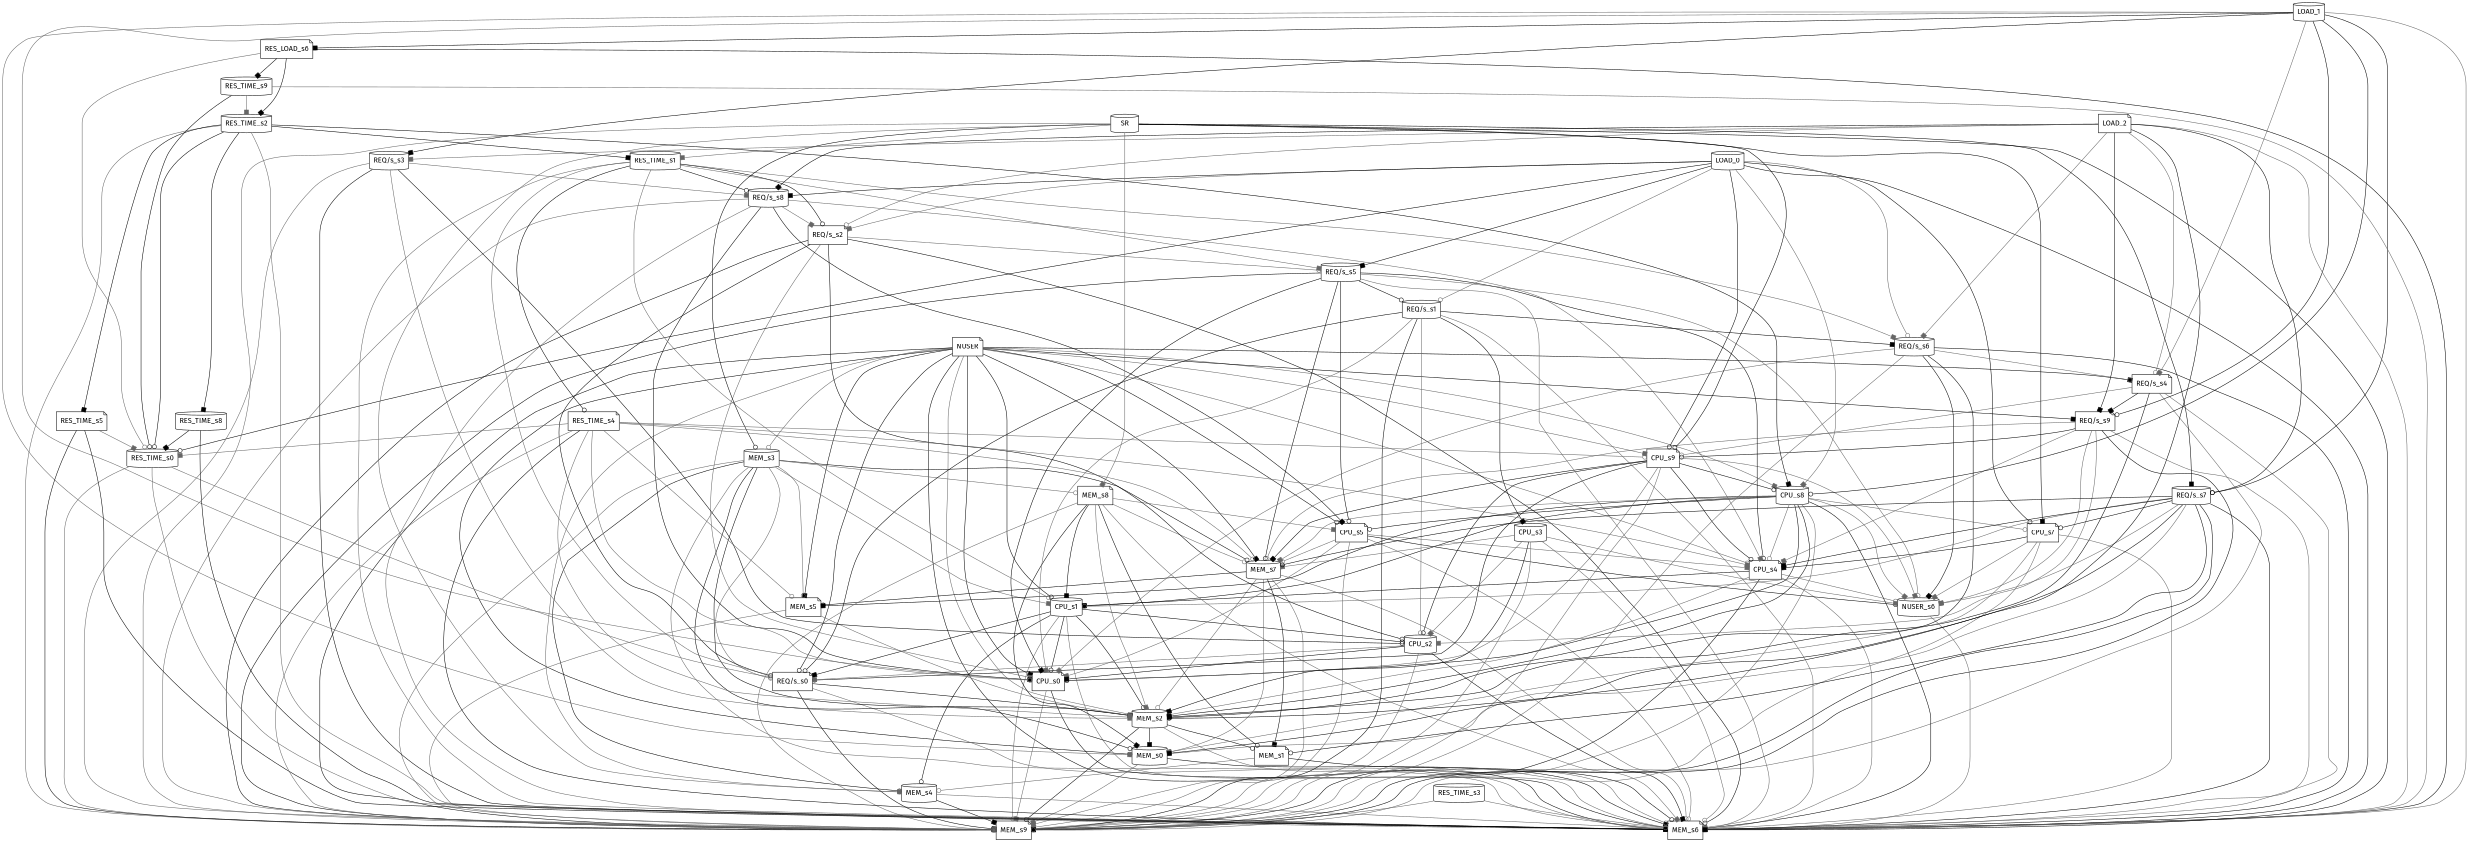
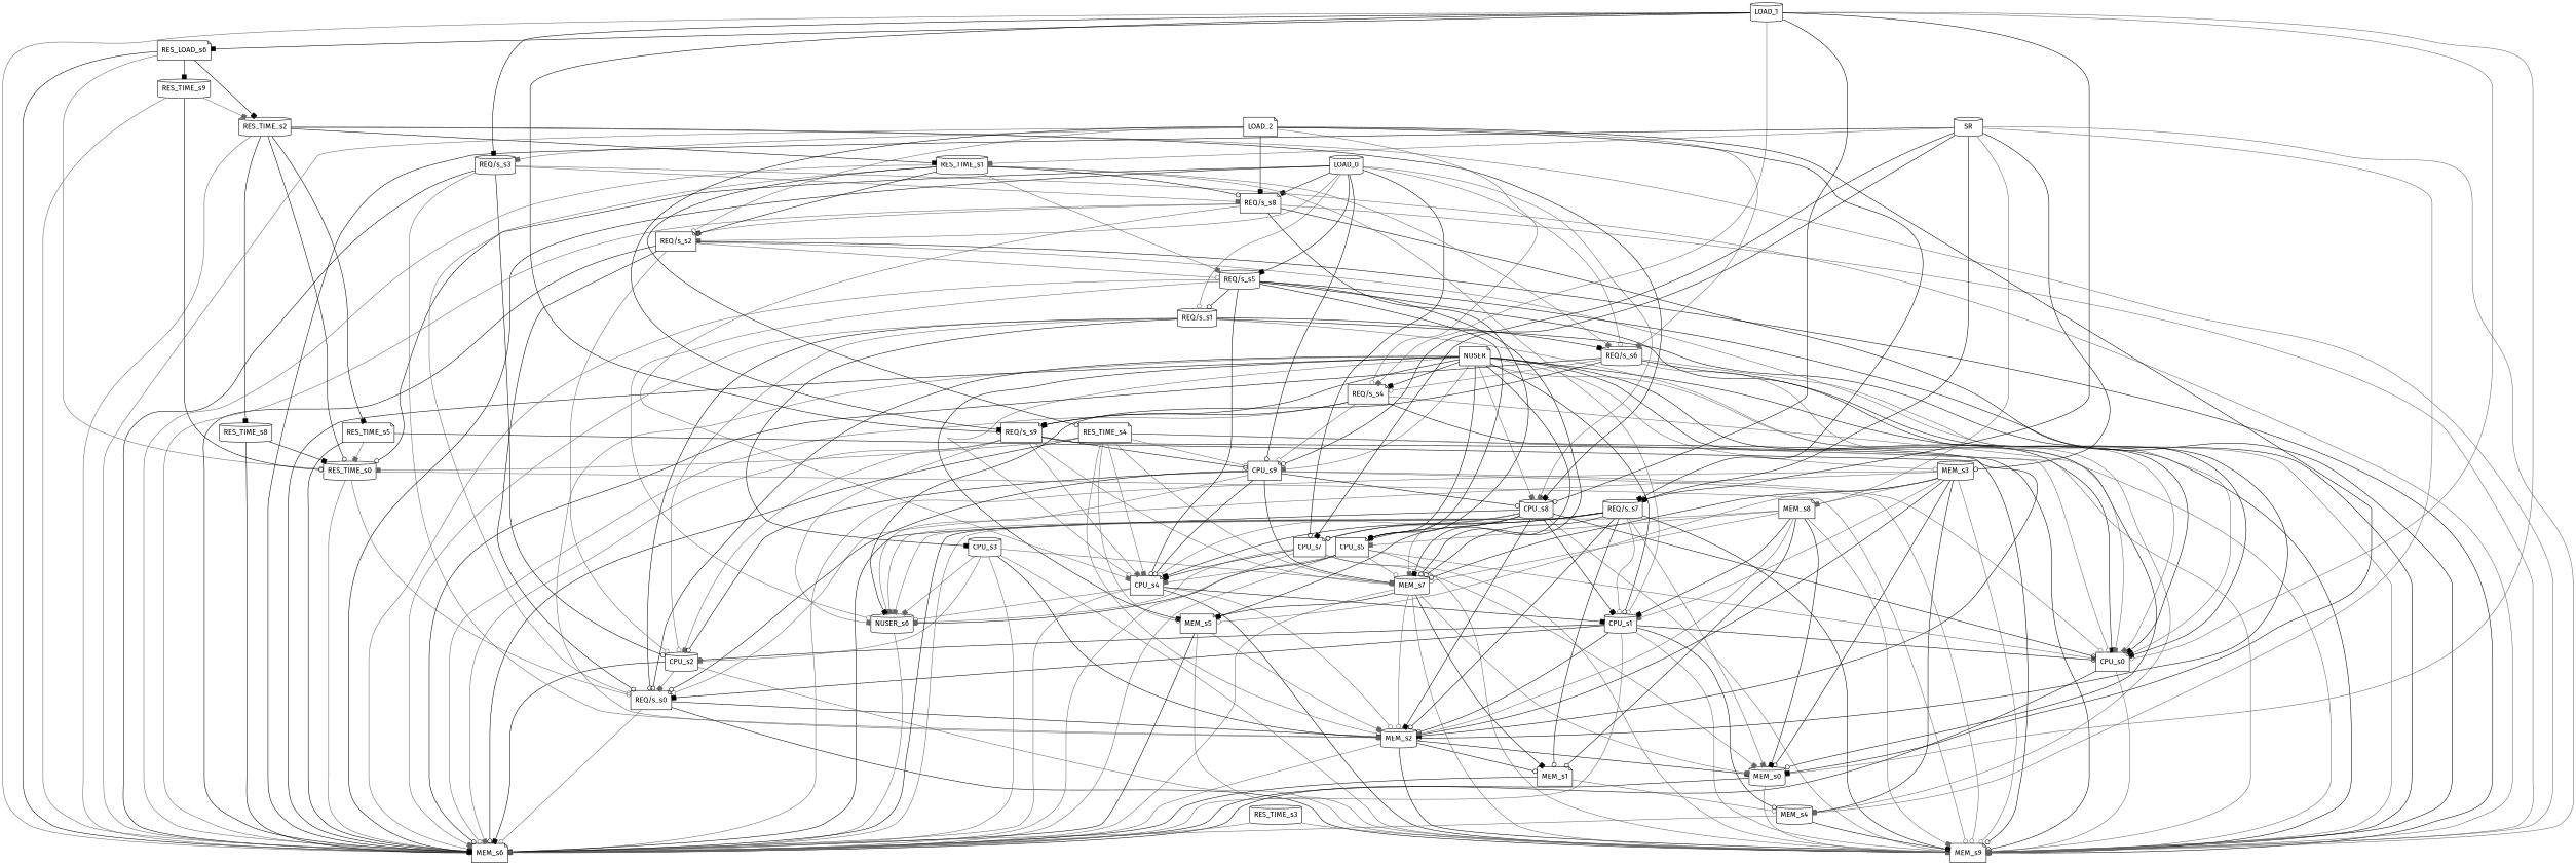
  strict digraph {
    fontname="Fira Sans"
    node [fontname="Fira Sans" shape=cylinder]
    edge [arrowhead=box color=gray40 fontname="Fira Sans"]
    NUSER [shape=note]
    "REQ/s_s0" [shape=note]
    CPU_s0 [shape=note]
    MEM_s0
    CPU_s1
    MEM_s2
    MEM_s3
    "REQ/s_s4" [shape=note]
    CPU_s4 [shape=note]
    MEM_s4
    CPU_s5 [shape=note]
    MEM_s5 [shape=note]
    MEM_s6 [shape=note]
    MEM_s7
    CPU_s8
    "REQ/s_s9" [shape=note]
    CPU_s9 [shape=note]
    MEM_s9 [shape=note]
    CPU_s2
    MEM_s1 [shape=note]
    MEM_s8 [shape=note]
    n22 [label=NUSER_s6]
    CPU_s7 [shape=note]
    LOAD_0
    "REQ/s_s1"
    "REQ/s_s2" [shape=note]
    "REQ/s_s5"
    "REQ/s_s6"
-   "REQ/s_s8"
+   "REQ/s_s8" [shape=note]
    RES_TIME_s0
    CPU_s3
    LOAD_1
    "REQ/s_s3"
    n34 [label=RES_LOAD_s6 shape=note]
    "REQ/s_s7"
    RES_TIME_s2
    RES_TIME_s9
    RES_TIME_s1
    RES_TIME_s5 [shape=note]
    RES_TIME_s8
    LOAD_2 [shape=note]
    SR
    RES_TIME_s4 [shape=note]
    RES_TIME_s3
    NUSER -> "REQ/s_s0" [arrowhead=odot color=black]
    NUSER -> CPU_s0 [color=black]
    NUSER -> MEM_s0 [arrowhead=odot color=black]
    NUSER -> CPU_s1 [arrowhead=odot color=black]
    NUSER -> MEM_s2 [arrowhead=odot]
    NUSER -> MEM_s3 [arrowhead=odot]
    NUSER -> "REQ/s_s4" [color=black]
    NUSER -> CPU_s4 [arrowhead=odot]
    NUSER -> MEM_s4 [arrowhead=odot]
    NUSER -> CPU_s5 [arrowhead=odot color=black]
    NUSER -> MEM_s5 [color=black]
    NUSER -> MEM_s6 [arrowhead=odot color=black]
    NUSER -> MEM_s7 [color=black]
    NUSER -> CPU_s8
    NUSER -> "REQ/s_s9" [color=black]
    NUSER -> CPU_s9
    NUSER -> MEM_s9 [color=black]
    "REQ/s_s0" -> MEM_s2 [color=black]
    "REQ/s_s0" -> MEM_s6 [arrowhead=odot]
    "REQ/s_s0" -> MEM_s9 [color=black]
    CPU_s0 -> MEM_s6 [color=black]
    CPU_s0 -> MEM_s9
    MEM_s0 -> MEM_s6 [color=black]
    MEM_s0 -> MEM_s9
    CPU_s1 -> "REQ/s_s0" [color=black]
    CPU_s1 -> CPU_s0 [arrowhead=odot color=black]
    CPU_s1 -> MEM_s2 [arrowhead=odot color=black]
    CPU_s1 -> MEM_s4 [arrowhead=odot color=black]
    CPU_s1 -> MEM_s6 [arrowhead=odot]
    CPU_s1 -> MEM_s9 [arrowhead=odot]
    CPU_s1 -> CPU_s2 [arrowhead=odot color=black]
    MEM_s2 -> MEM_s0 [color=black]
    MEM_s2 -> MEM_s6 [arrowhead=odot]
    MEM_s2 -> MEM_s9 [arrowhead=odot color=black]
    MEM_s2 -> MEM_s1 [arrowhead=odot color=black]
    MEM_s3 -> "REQ/s_s0" [arrowhead=odot]
    MEM_s3 -> MEM_s0 [arrowhead=odot color=black]
    MEM_s3 -> CPU_s1
    MEM_s3 -> MEM_s2 [color=black]
    MEM_s3 -> MEM_s4 [arrowhead=odot color=black]
    MEM_s3 -> MEM_s5 [arrowhead=odot]
    MEM_s3 -> MEM_s6
    MEM_s3 -> MEM_s7 [arrowhead=odot color=black]
    MEM_s3 -> MEM_s9 [arrowhead=odot]
    MEM_s3 -> MEM_s8 [arrowhead=odot]
    "REQ/s_s4" -> MEM_s2 [color=black]
    "REQ/s_s4" -> MEM_s6 [arrowhead=odot]
    "REQ/s_s4" -> "REQ/s_s9" [color=black]
    "REQ/s_s4" -> CPU_s9 [arrowhead=odot]
    "REQ/s_s4" -> MEM_s9
    CPU_s4 -> CPU_s1 [color=black]
    CPU_s4 -> MEM_s2 [arrowhead=odot]
    CPU_s4 -> MEM_s6 [arrowhead=odot]
    CPU_s4 -> MEM_s9 [color=black]
    CPU_s4 -> n22 [arrowhead=odot]
    MEM_s4 -> MEM_s6
    MEM_s4 -> MEM_s9 [color=black]
    CPU_s5 -> CPU_s0
    CPU_s5 -> CPU_s4
    CPU_s5 -> MEM_s6 [arrowhead=odot]
    CPU_s5 -> MEM_s7 [arrowhead=odot]
    CPU_s5 -> MEM_s9 [arrowhead=odot]
    CPU_s5 -> n22 [arrowhead=odot color=black]
    MEM_s5 -> MEM_s2
+   MEM_s5 -> MEM_s6 [arrowhead=odot color=black]
    MEM_s5 -> MEM_s9
    MEM_s7 -> MEM_s0
    MEM_s7 -> MEM_s2 [arrowhead=odot]
    MEM_s7 -> MEM_s5 [arrowhead=odot color=black]
    MEM_s7 -> MEM_s6 [arrowhead=odot]
    MEM_s7 -> MEM_s9
    MEM_s7 -> MEM_s1 [color=black]
    CPU_s8 -> CPU_s0 [arrowhead=odot color=black]
    CPU_s8 -> CPU_s1 [color=black]
    CPU_s8 -> MEM_s2 [color=black]
    CPU_s8 -> CPU_s4 [arrowhead=odot]
    CPU_s8 -> CPU_s5 [arrowhead=odot color=black]
    CPU_s8 -> MEM_s5 [color=black]
    CPU_s8 -> MEM_s6 [color=black]
    CPU_s8 -> MEM_s7
    CPU_s8 -> MEM_s9 [arrowhead=odot]
    CPU_s8 -> n22
    CPU_s8 -> CPU_s7 [arrowhead=odot]
    "REQ/s_s9" -> CPU_s4
    "REQ/s_s9" -> MEM_s6
    "REQ/s_s9" -> MEM_s7 [arrowhead=odot]
    "REQ/s_s9" -> CPU_s9 [arrowhead=odot color=black]
    "REQ/s_s9" -> MEM_s9 [arrowhead=odot color=black]
    "REQ/s_s9" -> CPU_s2
    "REQ/s_s9" -> n22
    CPU_s9 -> "REQ/s_s0" [arrowhead=odot color=black]
    CPU_s9 -> CPU_s0 [arrowhead=odot]
    CPU_s9 -> CPU_s4 [arrowhead=odot color=black]
    CPU_s9 -> MEM_s7 [color=black]
    CPU_s9 -> CPU_s8 [arrowhead=odot color=black]
    CPU_s9 -> MEM_s9 [arrowhead=odot]
    CPU_s9 -> CPU_s2 [arrowhead=odot color=black]
    CPU_s9 -> n22
    CPU_s2 -> "REQ/s_s0"
-   CPU_s2 -> CPU_s0 [color=black]
    CPU_s2 -> MEM_s6 [color=black]
    CPU_s2 -> MEM_s9
    MEM_s1 -> MEM_s4 [arrowhead=odot]
    MEM_s1 -> MEM_s6 [arrowhead=odot color=black]
    MEM_s8 -> MEM_s0 [color=black]
    MEM_s8 -> CPU_s1 [color=black]
    MEM_s8 -> MEM_s2
    MEM_s8 -> CPU_s5
    MEM_s8 -> MEM_s6
    MEM_s8 -> MEM_s7 [arrowhead=odot]
    MEM_s8 -> MEM_s9
    MEM_s8 -> MEM_s1 [arrowhead=odot color=black]
    n22 -> MEM_s6
    CPU_s7 -> MEM_s0
    CPU_s7 -> CPU_s4 [color=black]
    CPU_s7 -> MEM_s6 [arrowhead=odot]
    CPU_s7 -> MEM_s9
    CPU_s7 -> n22
    LOAD_0 -> MEM_s6 [color=black]
    LOAD_0 -> CPU_s8
    LOAD_0 -> CPU_s9 [arrowhead=odot color=black]
    LOAD_0 -> CPU_s7 [arrowhead=odot color=black]
    LOAD_0 -> "REQ/s_s1" [arrowhead=odot]
    LOAD_0 -> "REQ/s_s2"
    LOAD_0 -> "REQ/s_s5" [color=black]
    LOAD_0 -> "REQ/s_s6" [arrowhead=odot]
    LOAD_0 -> "REQ/s_s8" [color=black]
    LOAD_0 -> RES_TIME_s0 [arrowhead=odot color=black]
    "REQ/s_s1" -> "REQ/s_s0" [arrowhead=odot color=black]
    "REQ/s_s1" -> CPU_s0
    "REQ/s_s1" -> MEM_s6
    "REQ/s_s1" -> MEM_s9 [arrowhead=odot color=black]
    "REQ/s_s1" -> CPU_s2 [arrowhead=odot]
    "REQ/s_s1" -> "REQ/s_s6" [color=black]
    "REQ/s_s1" -> CPU_s3 [color=black]
    "REQ/s_s2" -> "REQ/s_s0" [arrowhead=odot color=black]
    "REQ/s_s2" -> CPU_s0
    "REQ/s_s2" -> MEM_s6 [arrowhead=odot color=black]
    "REQ/s_s2" -> MEM_s9 [color=black]
-   "REQ/s_s2" -> CPU_s2 [arrowhead=odot color=black]
+   "REQ/s_s2" -> CPU_s2 [arrowhead=odot]
    "REQ/s_s2" -> "REQ/s_s5" [arrowhead=odot]
    "REQ/s_s5" -> CPU_s0 [color=black]
    "REQ/s_s5" -> CPU_s4 [arrowhead=odot color=black]
    "REQ/s_s5" -> CPU_s5 [arrowhead=odot color=black]
    "REQ/s_s5" -> MEM_s6
    "REQ/s_s5" -> MEM_s7 [arrowhead=odot color=black]
    "REQ/s_s5" -> MEM_s9 [arrowhead=odot color=black]
    "REQ/s_s5" -> n22 [arrowhead=odot]
    "REQ/s_s5" -> "REQ/s_s1" [arrowhead=odot color=black]
    "REQ/s_s6" -> CPU_s0
    "REQ/s_s6" -> MEM_s2 [arrowhead=odot color=black]
    "REQ/s_s6" -> "REQ/s_s4" [arrowhead=odot]
    "REQ/s_s6" -> MEM_s6 [arrowhead=odot color=black]
    "REQ/s_s6" -> MEM_s9 [arrowhead=odot]
    "REQ/s_s6" -> n22 [color=black]
    "REQ/s_s8" -> CPU_s0 [color=black]
    "REQ/s_s8" -> CPU_s4
    "REQ/s_s8" -> CPU_s5 [color=black]
    "REQ/s_s8" -> MEM_s6
    "REQ/s_s8" -> MEM_s9
    "REQ/s_s8" -> "REQ/s_s2"
    RES_TIME_s0 -> "REQ/s_s0" [arrowhead=odot]
    RES_TIME_s0 -> MEM_s6 [arrowhead=odot]
    RES_TIME_s0 -> MEM_s9 [arrowhead=odot]
    CPU_s3 -> MEM_s2 [color=black]
    CPU_s3 -> MEM_s6 [arrowhead=odot]
    CPU_s3 -> MEM_s7
    CPU_s3 -> MEM_s9
    CPU_s3 -> CPU_s2
    CPU_s3 -> n22
    LOAD_1 -> CPU_s0 [arrowhead=odot]
    LOAD_1 -> MEM_s0
    LOAD_1 -> "REQ/s_s4"
    LOAD_1 -> MEM_s6 [arrowhead=odot]
    LOAD_1 -> CPU_s8 [arrowhead=odot color=black]
    LOAD_1 -> "REQ/s_s9" [arrowhead=odot color=black]
    LOAD_1 -> "REQ/s_s3" [color=black]
    LOAD_1 -> n34 [color=black]
    LOAD_1 -> "REQ/s_s7" [arrowhead=odot color=black]
    "REQ/s_s3" -> MEM_s2
    "REQ/s_s3" -> MEM_s6 [color=black]
    "REQ/s_s3" -> MEM_s9
    "REQ/s_s3" -> CPU_s2 [arrowhead=odot color=black]
    "REQ/s_s3" -> "REQ/s_s8"
    n34 -> MEM_s6 [color=black]
    n34 -> RES_TIME_s0 [arrowhead=odot]
    n34 -> RES_TIME_s2 [color=black]
    n34 -> RES_TIME_s9 [color=black]
    "REQ/s_s7" -> MEM_s0
    "REQ/s_s7" -> CPU_s1 [arrowhead=odot]
    "REQ/s_s7" -> MEM_s2 [arrowhead=odot color=black]
    "REQ/s_s7" -> CPU_s4 [color=black]
    "REQ/s_s7" -> MEM_s6 [arrowhead=odot color=black]
    "REQ/s_s7" -> MEM_s7 [arrowhead=odot color=black]
    "REQ/s_s7" -> MEM_s9 [color=black]
    "REQ/s_s7" -> MEM_s1 [arrowhead=odot color=black]
    "REQ/s_s7" -> n22
    "REQ/s_s7" -> CPU_s7 [arrowhead=odot color=black]
    RES_TIME_s2 -> MEM_s6 [arrowhead=odot]
    RES_TIME_s2 -> CPU_s8 [color=black]
    RES_TIME_s2 -> MEM_s9 [arrowhead=odot]
    RES_TIME_s2 -> RES_TIME_s0 [arrowhead=odot color=black]
    RES_TIME_s2 -> RES_TIME_s1 [color=black]
    RES_TIME_s2 -> RES_TIME_s5 [color=black]
    RES_TIME_s2 -> RES_TIME_s8 [color=black]
    RES_TIME_s9 -> MEM_s6
    RES_TIME_s9 -> RES_TIME_s0 [arrowhead=odot color=black]
    RES_TIME_s9 -> RES_TIME_s2
    RES_TIME_s1 -> "REQ/s_s0" [arrowhead=odot]
    RES_TIME_s1 -> CPU_s1 [arrowhead=odot]
    RES_TIME_s1 -> MEM_s6
    RES_TIME_s1 -> "REQ/s_s2" [arrowhead=odot color=black]
    RES_TIME_s1 -> "REQ/s_s5"
    RES_TIME_s1 -> "REQ/s_s6"
    RES_TIME_s1 -> "REQ/s_s8" [arrowhead=odot color=black]
    RES_TIME_s1 -> RES_TIME_s4 [arrowhead=odot color=black]
    RES_TIME_s5 -> MEM_s6 [color=black]
    RES_TIME_s5 -> MEM_s9 [arrowhead=odot color=black]
    RES_TIME_s5 -> RES_TIME_s0
    RES_TIME_s8 -> MEM_s6 [arrowhead=odot color=black]
    RES_TIME_s8 -> RES_TIME_s0 [color=black]
    LOAD_2 -> MEM_s0 [color=black]
    LOAD_2 -> "REQ/s_s4" [arrowhead=odot]
    LOAD_2 -> MEM_s6
    LOAD_2 -> "REQ/s_s9" [color=black]
    LOAD_2 -> "REQ/s_s2" [arrowhead=odot]
    LOAD_2 -> "REQ/s_s6"
    LOAD_2 -> "REQ/s_s8" [color=black]
    LOAD_2 -> "REQ/s_s3"
-   LOAD_2 -> "REQ/s_s7" [arrowhead=odot color=black]
+   LOAD_2 -> "REQ/s_s7" [color=black]
    SR -> MEM_s3 [arrowhead=odot color=black]
    SR -> MEM_s4
    SR -> MEM_s6 [color=black]
    SR -> CPU_s9 [arrowhead=odot color=black]
    SR -> MEM_s9 [arrowhead=odot]
    SR -> MEM_s8
    SR -> CPU_s7 [color=black]
    SR -> "REQ/s_s7" [color=black]
    SR -> RES_TIME_s1
    RES_TIME_s4 -> CPU_s0 [arrowhead=odot]
    RES_TIME_s4 -> MEM_s2 [arrowhead=odot]
    RES_TIME_s4 -> CPU_s4
    RES_TIME_s4 -> MEM_s5 [arrowhead=odot]
    RES_TIME_s4 -> MEM_s6 [arrowhead=odot color=black]
    RES_TIME_s4 -> MEM_s7 [arrowhead=odot]
    RES_TIME_s4 -> CPU_s9 [arrowhead=odot]
    RES_TIME_s4 -> MEM_s9 [arrowhead=odot]
    RES_TIME_s4 -> RES_TIME_s0
    RES_TIME_s3 -> MEM_s6 [arrowhead=odot]
    RES_TIME_s3 -> MEM_s9 [arrowhead=odot]
  }
